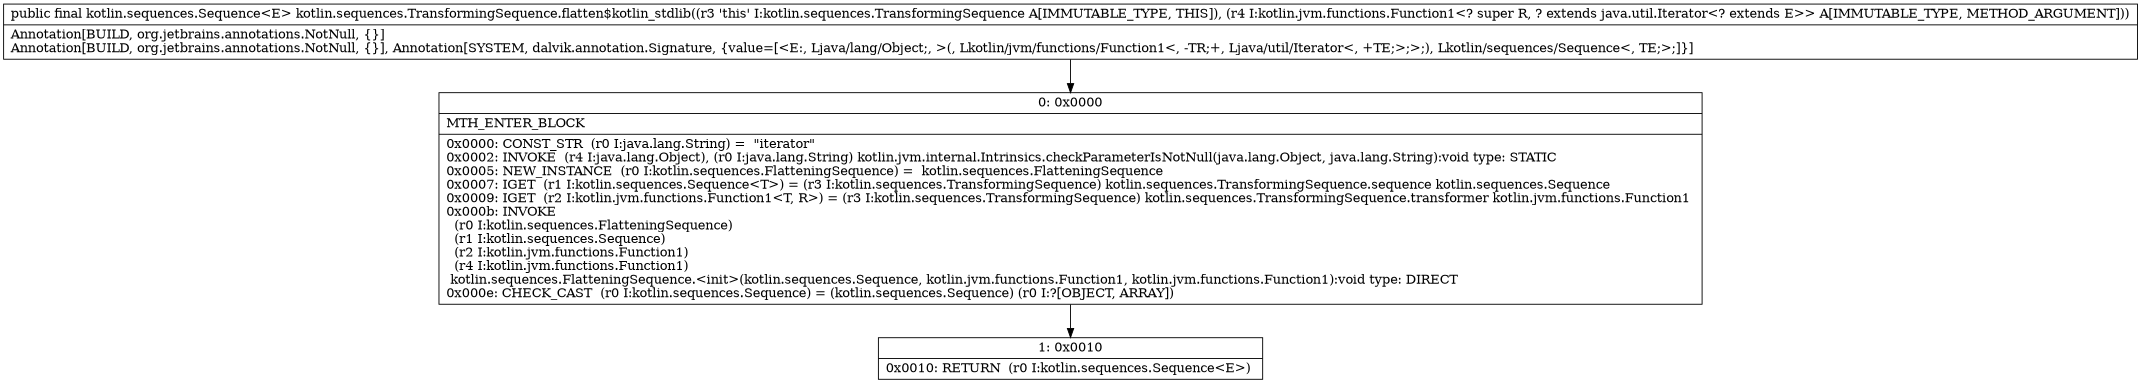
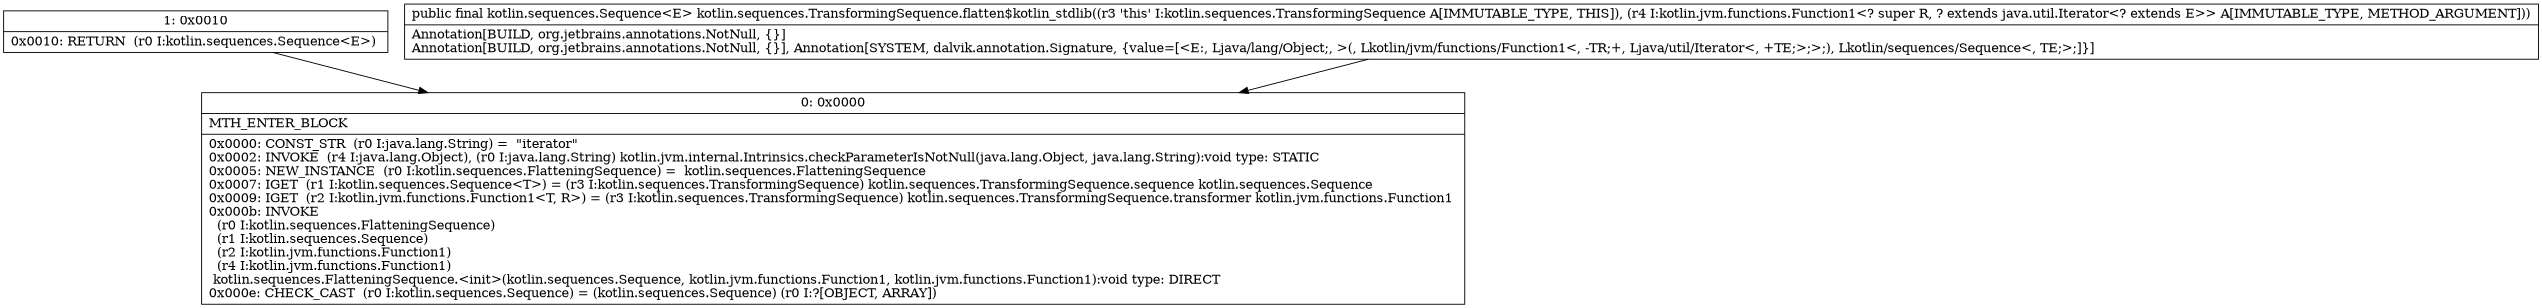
  digraph {
    node [shape=record]
    n1 [label="{0\:\ 0x0000|MTH_ENTER_BLOCK\l|0x0000: CONST_STR  (r0 I:java.lang.String) =  \"iterator\" \l0x0002: INVOKE  (r4 I:java.lang.Object), (r0 I:java.lang.String) kotlin.jvm.internal.Intrinsics.checkParameterIsNotNull(java.lang.Object, java.lang.String):void type: STATIC \l0x0005: NEW_INSTANCE  (r0 I:kotlin.sequences.FlatteningSequence) =  kotlin.sequences.FlatteningSequence \l0x0007: IGET  (r1 I:kotlin.sequences.Sequence\<T\>) = (r3 I:kotlin.sequences.TransformingSequence) kotlin.sequences.TransformingSequence.sequence kotlin.sequences.Sequence \l0x0009: IGET  (r2 I:kotlin.jvm.functions.Function1\<T, R\>) = (r3 I:kotlin.sequences.TransformingSequence) kotlin.sequences.TransformingSequence.transformer kotlin.jvm.functions.Function1 \l0x000b: INVOKE  \l  (r0 I:kotlin.sequences.FlatteningSequence)\l  (r1 I:kotlin.sequences.Sequence)\l  (r2 I:kotlin.jvm.functions.Function1)\l  (r4 I:kotlin.jvm.functions.Function1)\l kotlin.sequences.FlatteningSequence.\<init\>(kotlin.sequences.Sequence, kotlin.jvm.functions.Function1, kotlin.jvm.functions.Function1):void type: DIRECT \l0x000e: CHECK_CAST  (r0 I:kotlin.sequences.Sequence) = (kotlin.sequences.Sequence) (r0 I:?[OBJECT, ARRAY]) \l}"]
    n2 [label="{1\:\ 0x0010|0x0010: RETURN  (r0 I:kotlin.sequences.Sequence\<E\>) \l}"]
    n3 [label="{public final kotlin.sequences.Sequence\<E\> kotlin.sequences.TransformingSequence.flatten$kotlin_stdlib((r3 'this' I:kotlin.sequences.TransformingSequence A[IMMUTABLE_TYPE, THIS]), (r4 I:kotlin.jvm.functions.Function1\<? super R, ? extends java.util.Iterator\<? extends E\>\> A[IMMUTABLE_TYPE, METHOD_ARGUMENT]))  | Annotation[BUILD, org.jetbrains.annotations.NotNull, \{\}]\lAnnotation[BUILD, org.jetbrains.annotations.NotNull, \{\}], Annotation[SYSTEM, dalvik.annotation.Signature, \{value=[\<E:, Ljava\/lang\/Object;, \>(, Lkotlin\/jvm\/functions\/Function1\<, \-TR;+, Ljava\/util\/Iterator\<, +TE;\>;\>;), Lkotlin\/sequences\/Sequence\<, TE;\>;]\}]\l}"]
-   n1 -> n2
+   n2 -> n1
    n3 -> n1
  }
